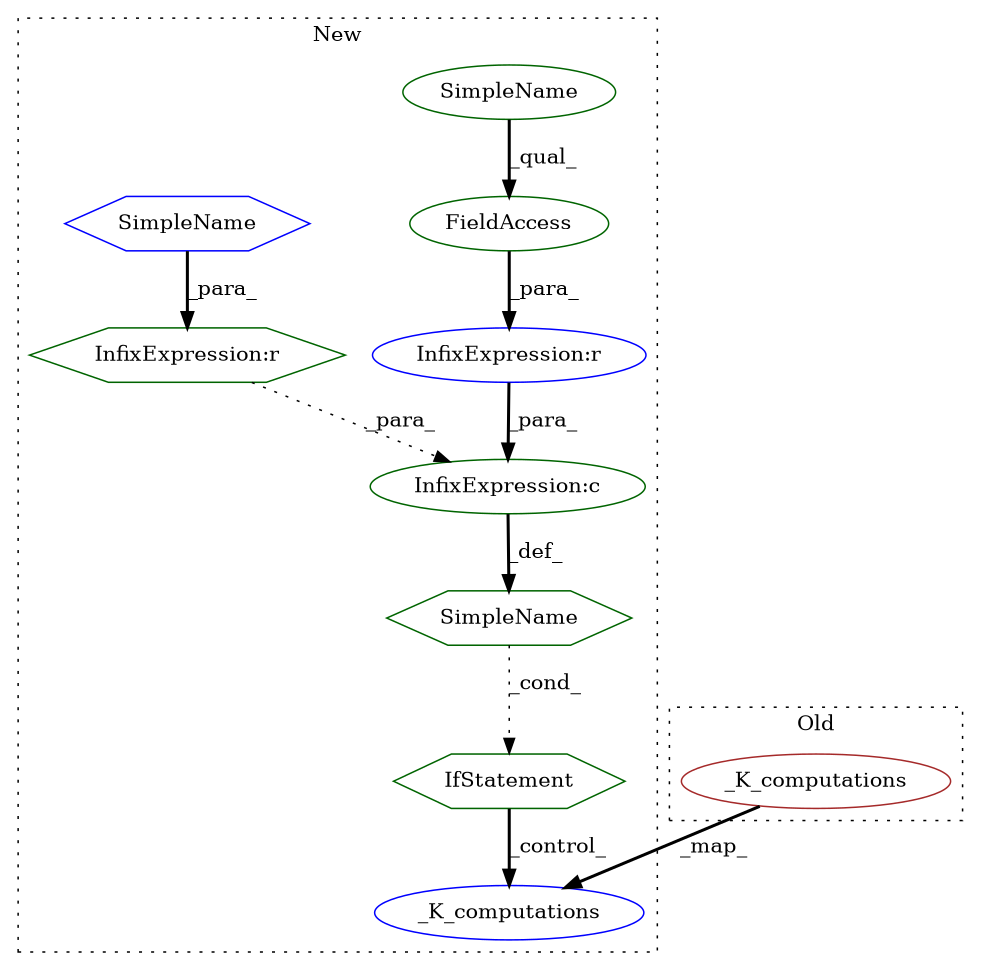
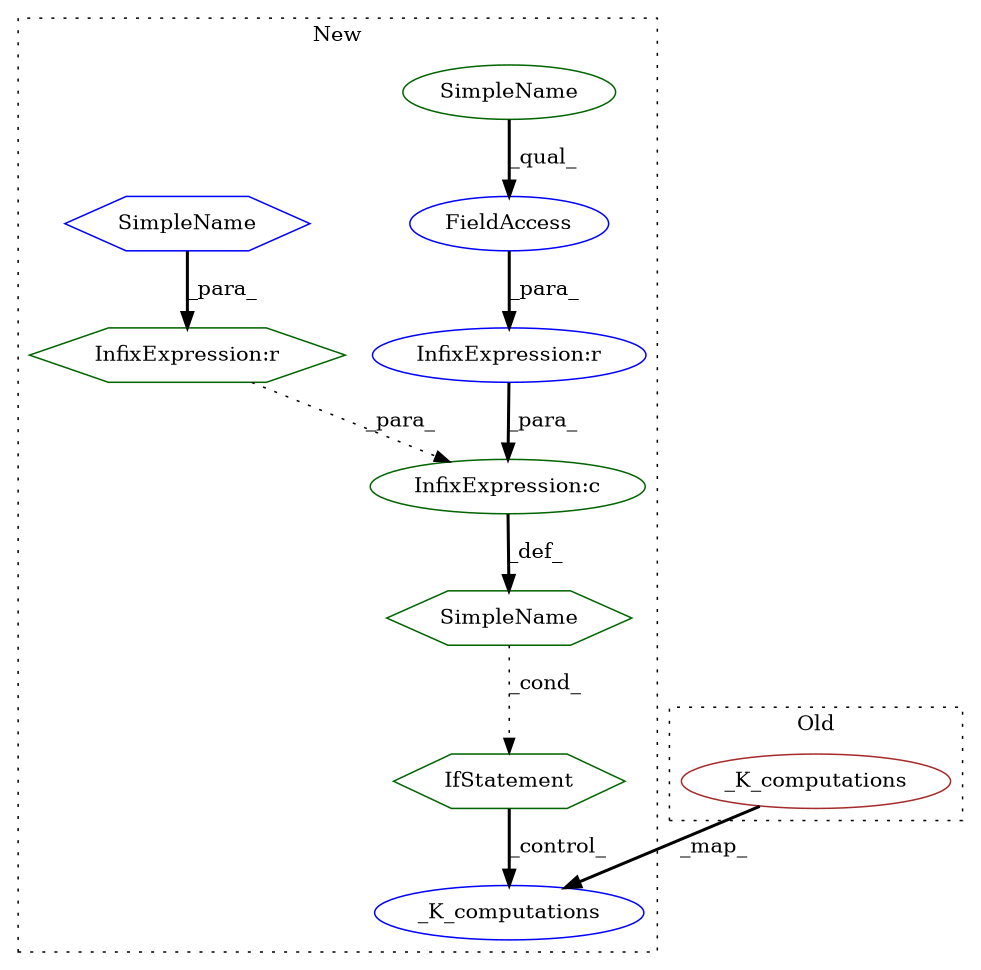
  digraph {
    node [a=27 l=4 s=1805 shape=ellipse color=darkgreen]
    edge [style=bold]
    n1 [a=32 l="16,1" label=_K_computations s="1846,1866" color=blue]
    n2 [label="InfixExpression:r" s=1820 shape=hexagon]
    n3 [label="InfixExpression:r" s=1801 color=blue]
    n4 [label="InfixExpression:c" s=1813]
-   n5 [a=22 l=7 label=FieldAccess]
+   n5 [a=22 l=7 label=FieldAccess color=blue]
    n6 [a=42 label=SimpleName shape=hexagon l="" s=""]
    n7 [a=25 l="4,2" label=IfStatement s="1795,1829" shape=hexagon]
    n8 [a=42 label=SimpleName]
    n9 [a=42 l=2 label=SimpleName s=1818 shape=hexagon color=blue]
    n10 [a=32 l="16,1" label=_K_computations s="1616,1636" color=brown]
    subgraph cluster_1 {
      label=New
      style=dotted
      n1
      n2
      n3
      n4
      n5
      n6
      n7
      n8
      n9
    }
    subgraph cluster_2 {
      label=Old
      style=dotted
      n10
    }
    n2 -> n4 [label=_para_ style=dotted]
    n3 -> n4 [label=_para_]
    n4 -> n6 [label=_def_]
    n5 -> n3 [label=_para_]
    n6 -> n7 [label=_cond_ style=dotted]
    n7 -> n1 [label=_control_]
    n8 -> n5 [label=_qual_]
    n9 -> n2 [label=_para_]
    n10 -> n1 [label=_map_]
  }
